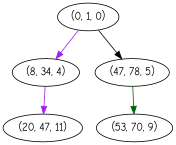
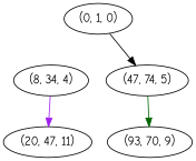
  digraph {
    fontname="Comic Neue"
    node [fontname="Comic Neue"]
    edge [color=purple fontname="Comic Neue"]
    n1 [label="(0, 1, 0)"]
    "(8, 34, 4)"
-   "(47, 74, 5)" [label="(47, 78, 5)"]
+   "(47, 74, 5)"
    n4 [label="(20, 47, 11)"]
-   "(53, 70, 9)"
-   n1 -> "(8, 34, 4)"
+   "(53, 70, 9)" [label="(93, 70, 9)"]
    n1 -> "(47, 74, 5)" [color=black]
    "(8, 34, 4)" -> n4
    "(47, 74, 5)" -> "(53, 70, 9)" [color=darkgreen]
  }
